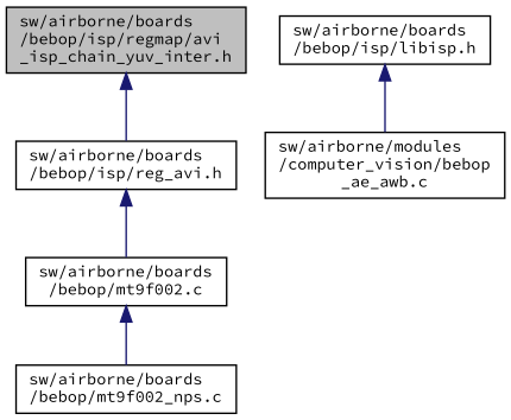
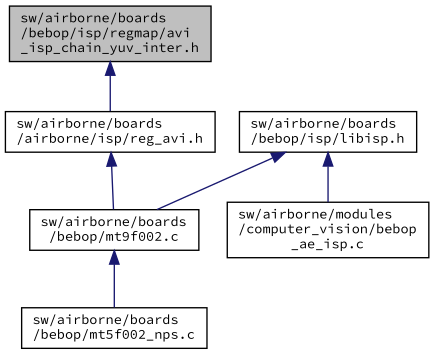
  digraph {
    fontname="Source Code Pro"
    node [color=black fillcolor=white fontname="Source Code Pro" fontsize=10 shape=record style=filled]
    edge [color=midnightblue dir=back fontname="Source Code Pro" fontsize=10 labelfontname=FreeSans labelfontsize=10 style=solid]
    n1 [fillcolor=grey75 fontcolor=black height=0.2 label="sw/airborne/boards\l/bebop/isp/regmap/avi\l_isp_chain_yuv_inter.h" width=0.4]
-   n2 [height=0.2 label="sw/airborne/boards\l/bebop/isp/reg_avi.h" width=0.4]
+   n2 [height=0.2 label="sw/airborne/boards\l/airborne/isp/reg_avi.h" width=0.4]
    n3 [height=0.2 label="sw/airborne/boards\l/bebop/mt9f002.c" width=0.4]
    n4 [height=0.2 label="sw/airborne/boards\l/bebop/isp/libisp.h" width=0.4]
-   n5 [height=0.2 label="sw/airborne/modules\l/computer_vision/bebop\l_ae_awb.c" width=0.4]
-   n6 [height=0.2 label="sw/airborne/boards\l/bebop/mt9f002_nps.c" width=0.4]
+   n5 [height=0.2 label="sw/airborne/modules\l/computer_vision/bebop\l_ae_isp.c" width=0.4]
+   n6 [height=0.2 label="sw/airborne/boards\l/bebop/mt5f002_nps.c" width=0.4]
    n1 -> n2
    n2 -> n3
    n3 -> n6
+   n4 -> n3
    n4 -> n5
  }
